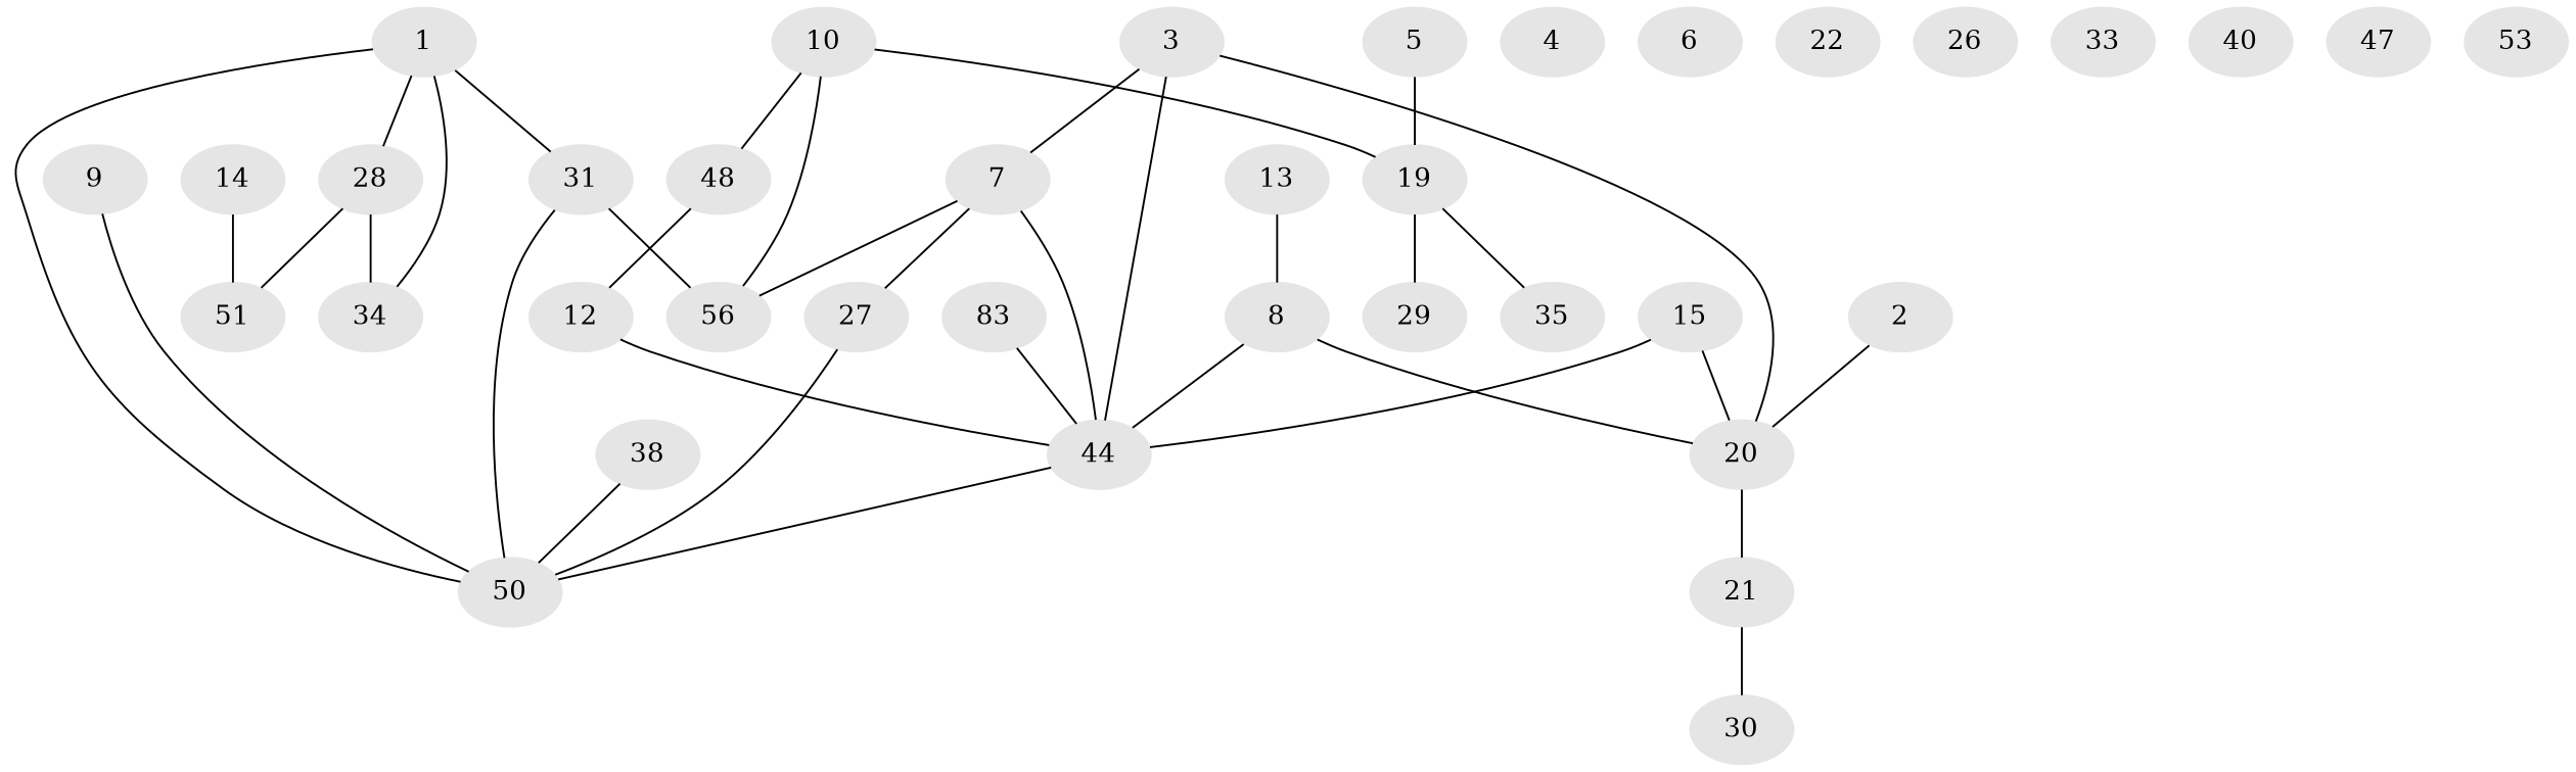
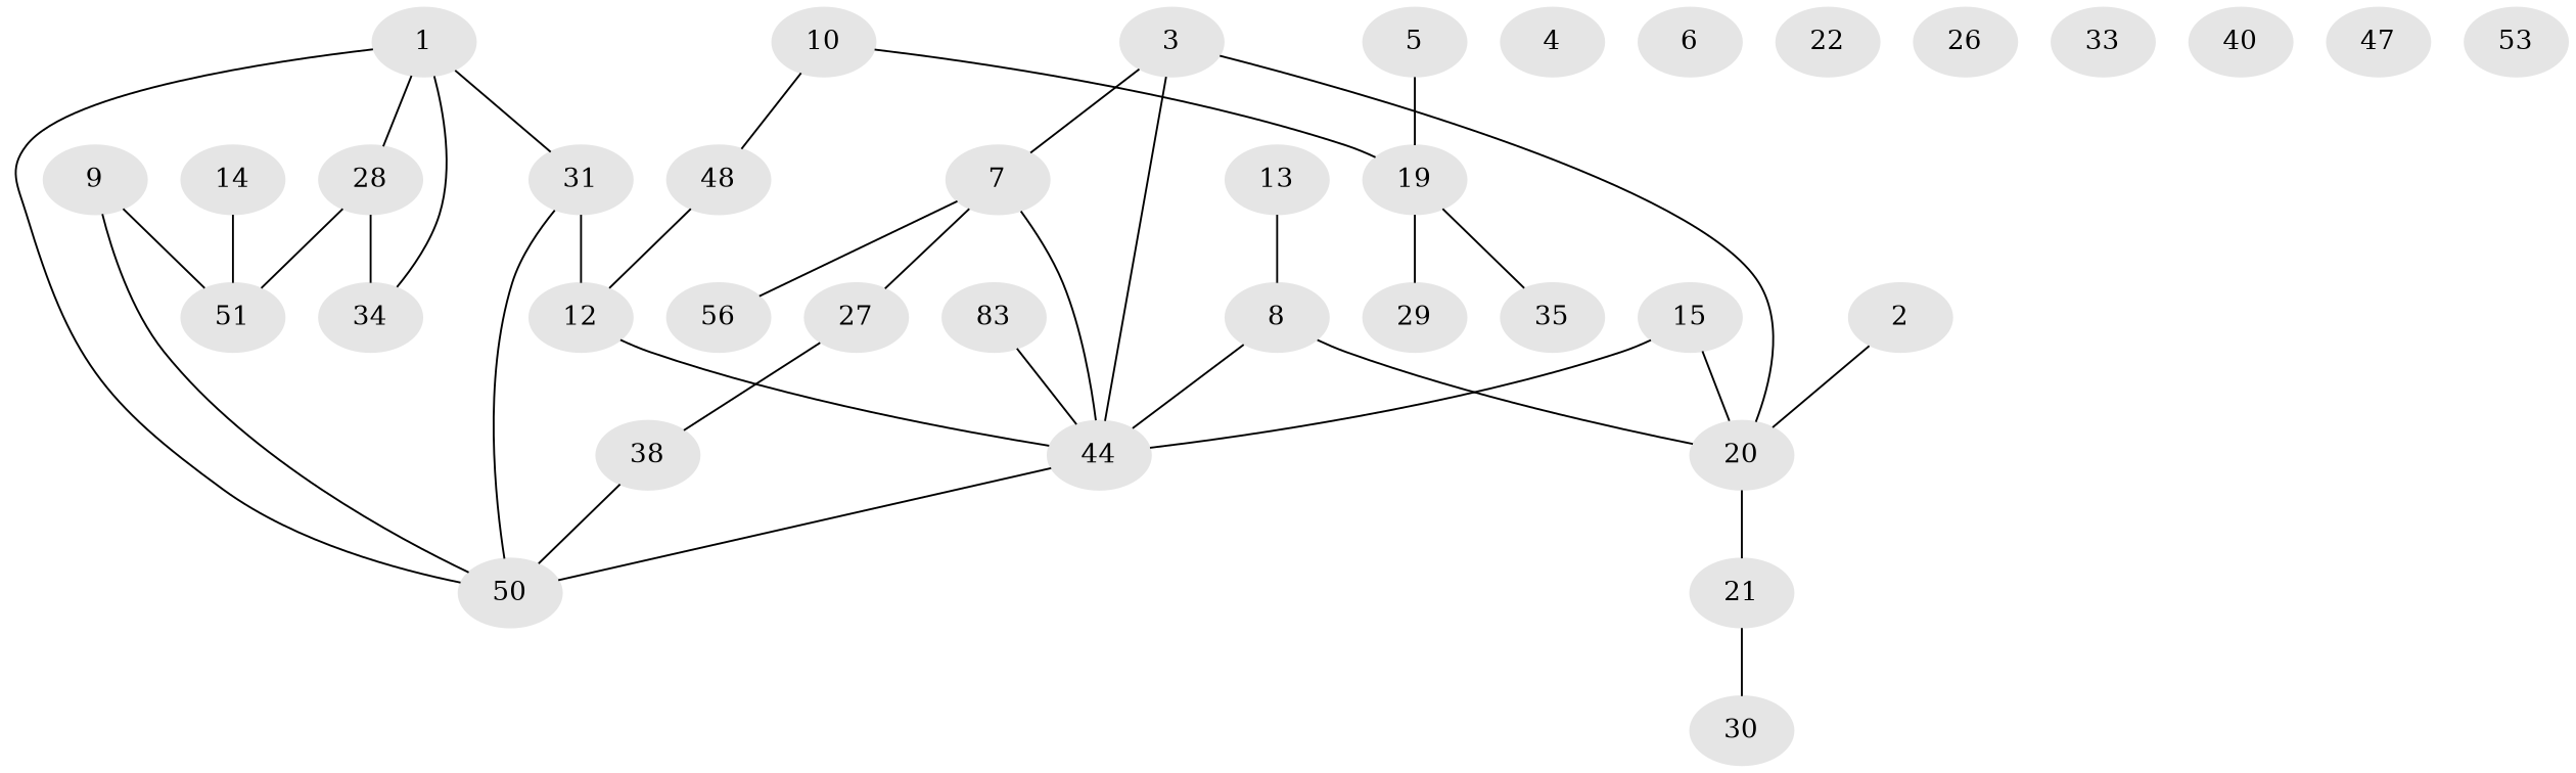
  graph {
    node [color=gray90 style=filled]
    1 [super="+52"]
    28 [super="+45"]
    31
    34
    50 [super="+55"]
    51 [super="+54"]
    56
    20 [super="+42"]
    21
    2
    3 [super="+39"]
    44 [super="+49"]
    7 [super="+32"]
    5 [super="+11"]
    19 [super="+25"]
    4
    29 [super="+37"]
    35 [super="+43"]
    6
    27
    8 [super="+17"]
    9 [super="+46"]
    10 [super="+18"]
    48
    12 [super="+24"]
    13 [super="+36"]
    14
    15
    30
    22
    n31 [label=83]
    26
    33
    38
    40
    47
    53
    1 -- 28
    1 -- 31
    1 -- 34
    1 -- 50
    28 -- 34
    28 -- 51
    31 -- 50
-   31 -- 56
+   31 -- 12
    20 -- 21
    21 -- 30
    2 -- 20
    3 -- 20
    3 -- 44
    3 -- 7
    44 -- 50
    7 -- 56
    7 -- 44
    7 -- 27
    5 -- 19
    19 -- 29 [weight=2]
    19 -- 35
-   27 -- 50
+   27 -- 38
    8 -- 20
    8 -- 44
    9 -- 50
-   10 -- 56
+   9 -- 51
    10 -- 19
    10 -- 48
    48 -- 12
    12 -- 44
    13 -- 8
    14 -- 51
    15 -- 20
    15 -- 44
    n31 -- 44
    38 -- 50
  }
